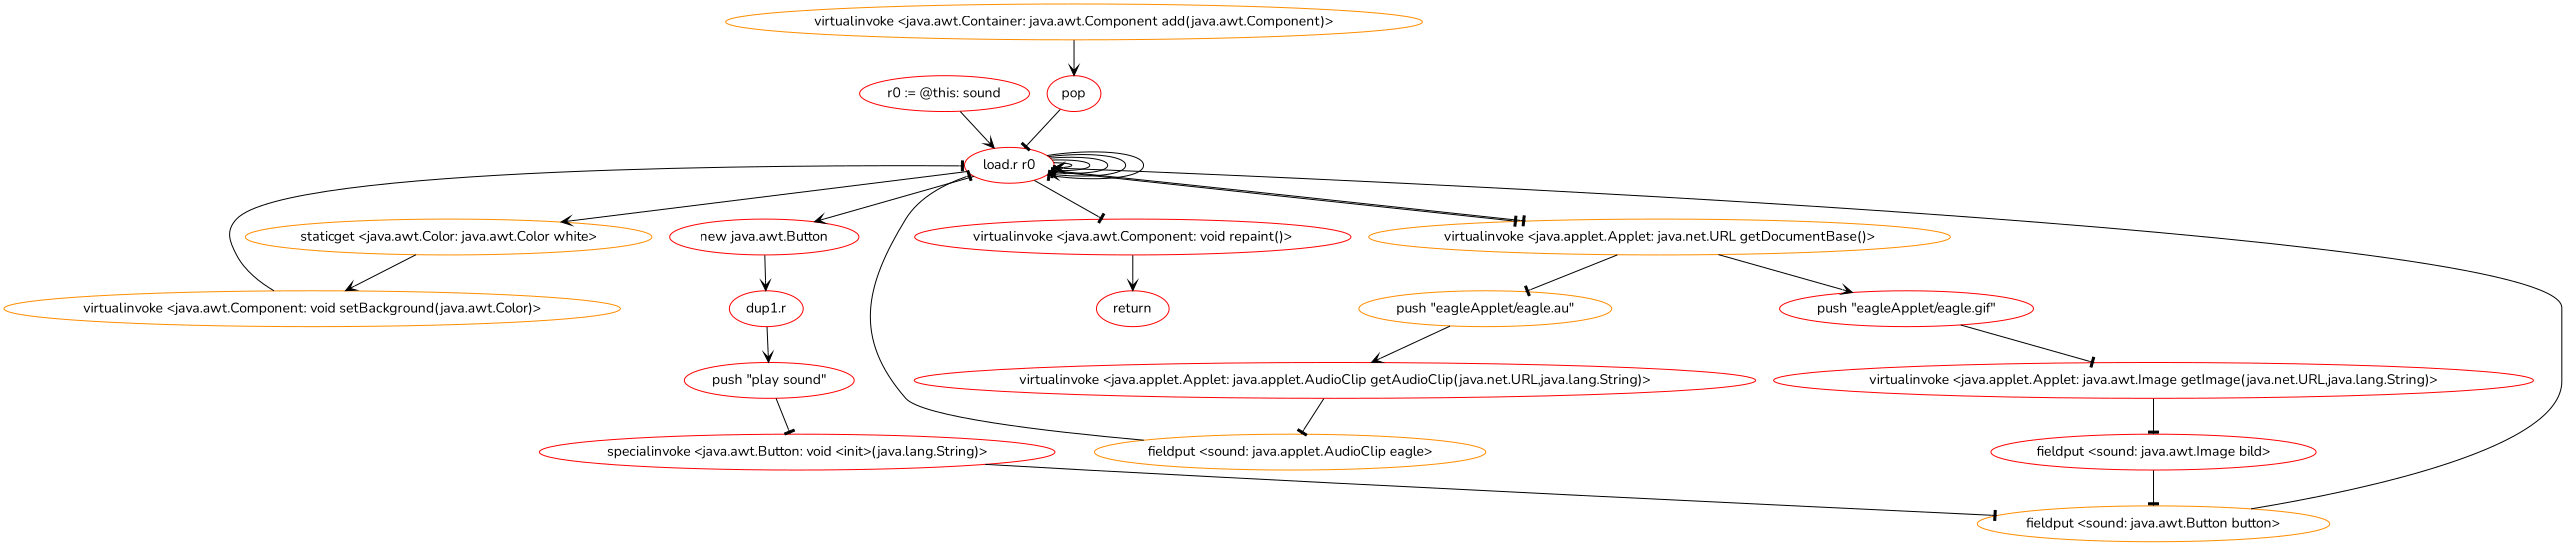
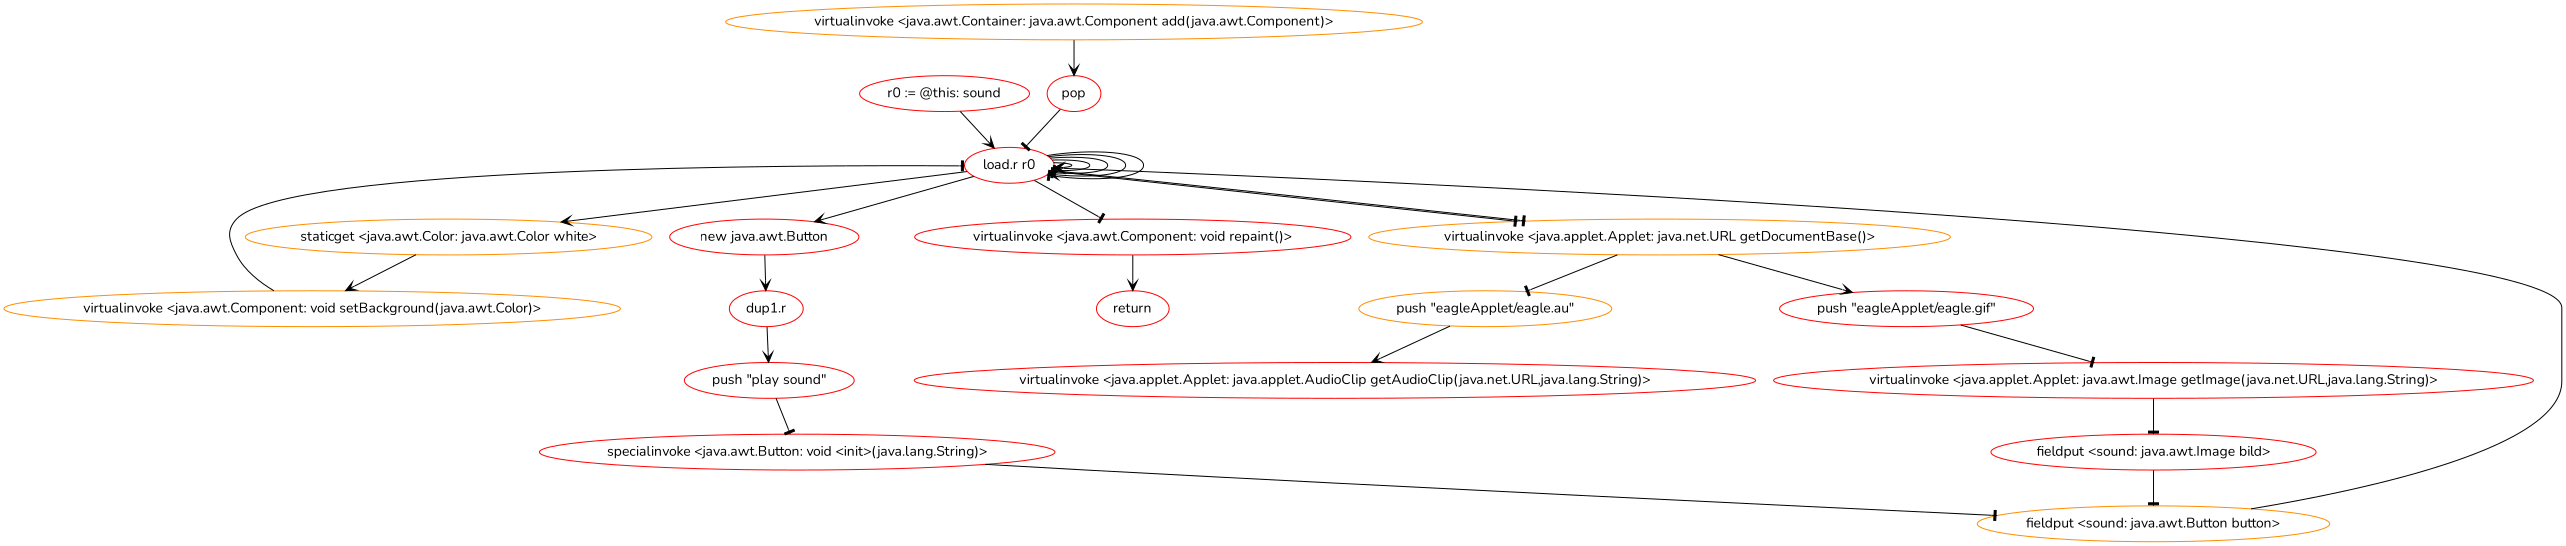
  digraph {
    fontname=Nunito
    node [color=red fontname=Nunito]
    edge [arrowhead=tee fontname=Nunito]
    "r0 := @this: sound"
    "load.r r0"
    "staticget <java.awt.Color: java.awt.Color white>" [color=darkorange]
    "virtualinvoke <java.applet.Applet: java.net.URL getDocumentBase()>" [color=darkorange]
    "new java.awt.Button"
    "virtualinvoke <java.awt.Component: void repaint()>"
    "virtualinvoke <java.awt.Component: void setBackground(java.awt.Color)>" [color=darkorange]
    "push \"eagleApplet/eagle.gif\""
    "push \"eagleApplet/eagle.au\"" [color=darkorange]
    "dup1.r"
    return
    "virtualinvoke <java.applet.Applet: java.awt.Image getImage(java.net.URL,java.lang.String)>"
    "virtualinvoke <java.applet.Applet: java.applet.AudioClip getAudioClip(java.net.URL,java.lang.String)>"
    "fieldput <sound: java.awt.Image bild>"
    "fieldput <sound: java.awt.Button button>" [color=darkorange]
-   "fieldput <sound: java.applet.AudioClip eagle>" [color=darkorange]
    "push \"play sound\""
    "specialinvoke <java.awt.Button: void <init>(java.lang.String)>"
    "virtualinvoke <java.awt.Container: java.awt.Component add(java.awt.Component)>" [color=darkorange]
    pop
    "r0 := @this: sound" -> "load.r r0" [arrowhead=vee]
    "load.r r0" -> "load.r r0" [arrowhead=vee]
    "load.r r0" -> "load.r r0"
    "load.r r0" -> "load.r r0"
    "load.r r0" -> "load.r r0" [arrowhead=vee]
    "load.r r0" -> "load.r r0"
    "load.r r0" -> "staticget <java.awt.Color: java.awt.Color white>" [arrowhead=vee]
    "load.r r0" -> "virtualinvoke <java.applet.Applet: java.net.URL getDocumentBase()>"
    "load.r r0" -> "virtualinvoke <java.applet.Applet: java.net.URL getDocumentBase()>"
    "load.r r0" -> "new java.awt.Button" [arrowhead=vee]
    "load.r r0" -> "virtualinvoke <java.awt.Component: void repaint()>"
    "staticget <java.awt.Color: java.awt.Color white>" -> "virtualinvoke <java.awt.Component: void setBackground(java.awt.Color)>" [arrowhead=vee]
    "virtualinvoke <java.applet.Applet: java.net.URL getDocumentBase()>" -> "push \"eagleApplet/eagle.gif\"" [arrowhead=vee]
    "virtualinvoke <java.applet.Applet: java.net.URL getDocumentBase()>" -> "push \"eagleApplet/eagle.au\""
    "new java.awt.Button" -> "dup1.r" [arrowhead=vee]
    "virtualinvoke <java.awt.Component: void repaint()>" -> return [arrowhead=vee]
    "virtualinvoke <java.awt.Component: void setBackground(java.awt.Color)>" -> "load.r r0"
    "push \"eagleApplet/eagle.gif\"" -> "virtualinvoke <java.applet.Applet: java.awt.Image getImage(java.net.URL,java.lang.String)>"
    "push \"eagleApplet/eagle.au\"" -> "virtualinvoke <java.applet.Applet: java.applet.AudioClip getAudioClip(java.net.URL,java.lang.String)>" [arrowhead=vee]
    "dup1.r" -> "push \"play sound\"" [arrowhead=vee]
    "virtualinvoke <java.applet.Applet: java.awt.Image getImage(java.net.URL,java.lang.String)>" -> "fieldput <sound: java.awt.Image bild>"
-   "virtualinvoke <java.applet.Applet: java.applet.AudioClip getAudioClip(java.net.URL,java.lang.String)>" -> "fieldput <sound: java.applet.AudioClip eagle>"
    "fieldput <sound: java.awt.Image bild>" -> "fieldput <sound: java.awt.Button button>"
    "fieldput <sound: java.awt.Button button>" -> "load.r r0" [arrowhead=vee]
-   "fieldput <sound: java.applet.AudioClip eagle>" -> "load.r r0"
    "push \"play sound\"" -> "specialinvoke <java.awt.Button: void <init>(java.lang.String)>"
    "specialinvoke <java.awt.Button: void <init>(java.lang.String)>" -> "fieldput <sound: java.awt.Button button>"
    "virtualinvoke <java.awt.Container: java.awt.Component add(java.awt.Component)>" -> pop [arrowhead=vee]
    pop -> "load.r r0"
  }
